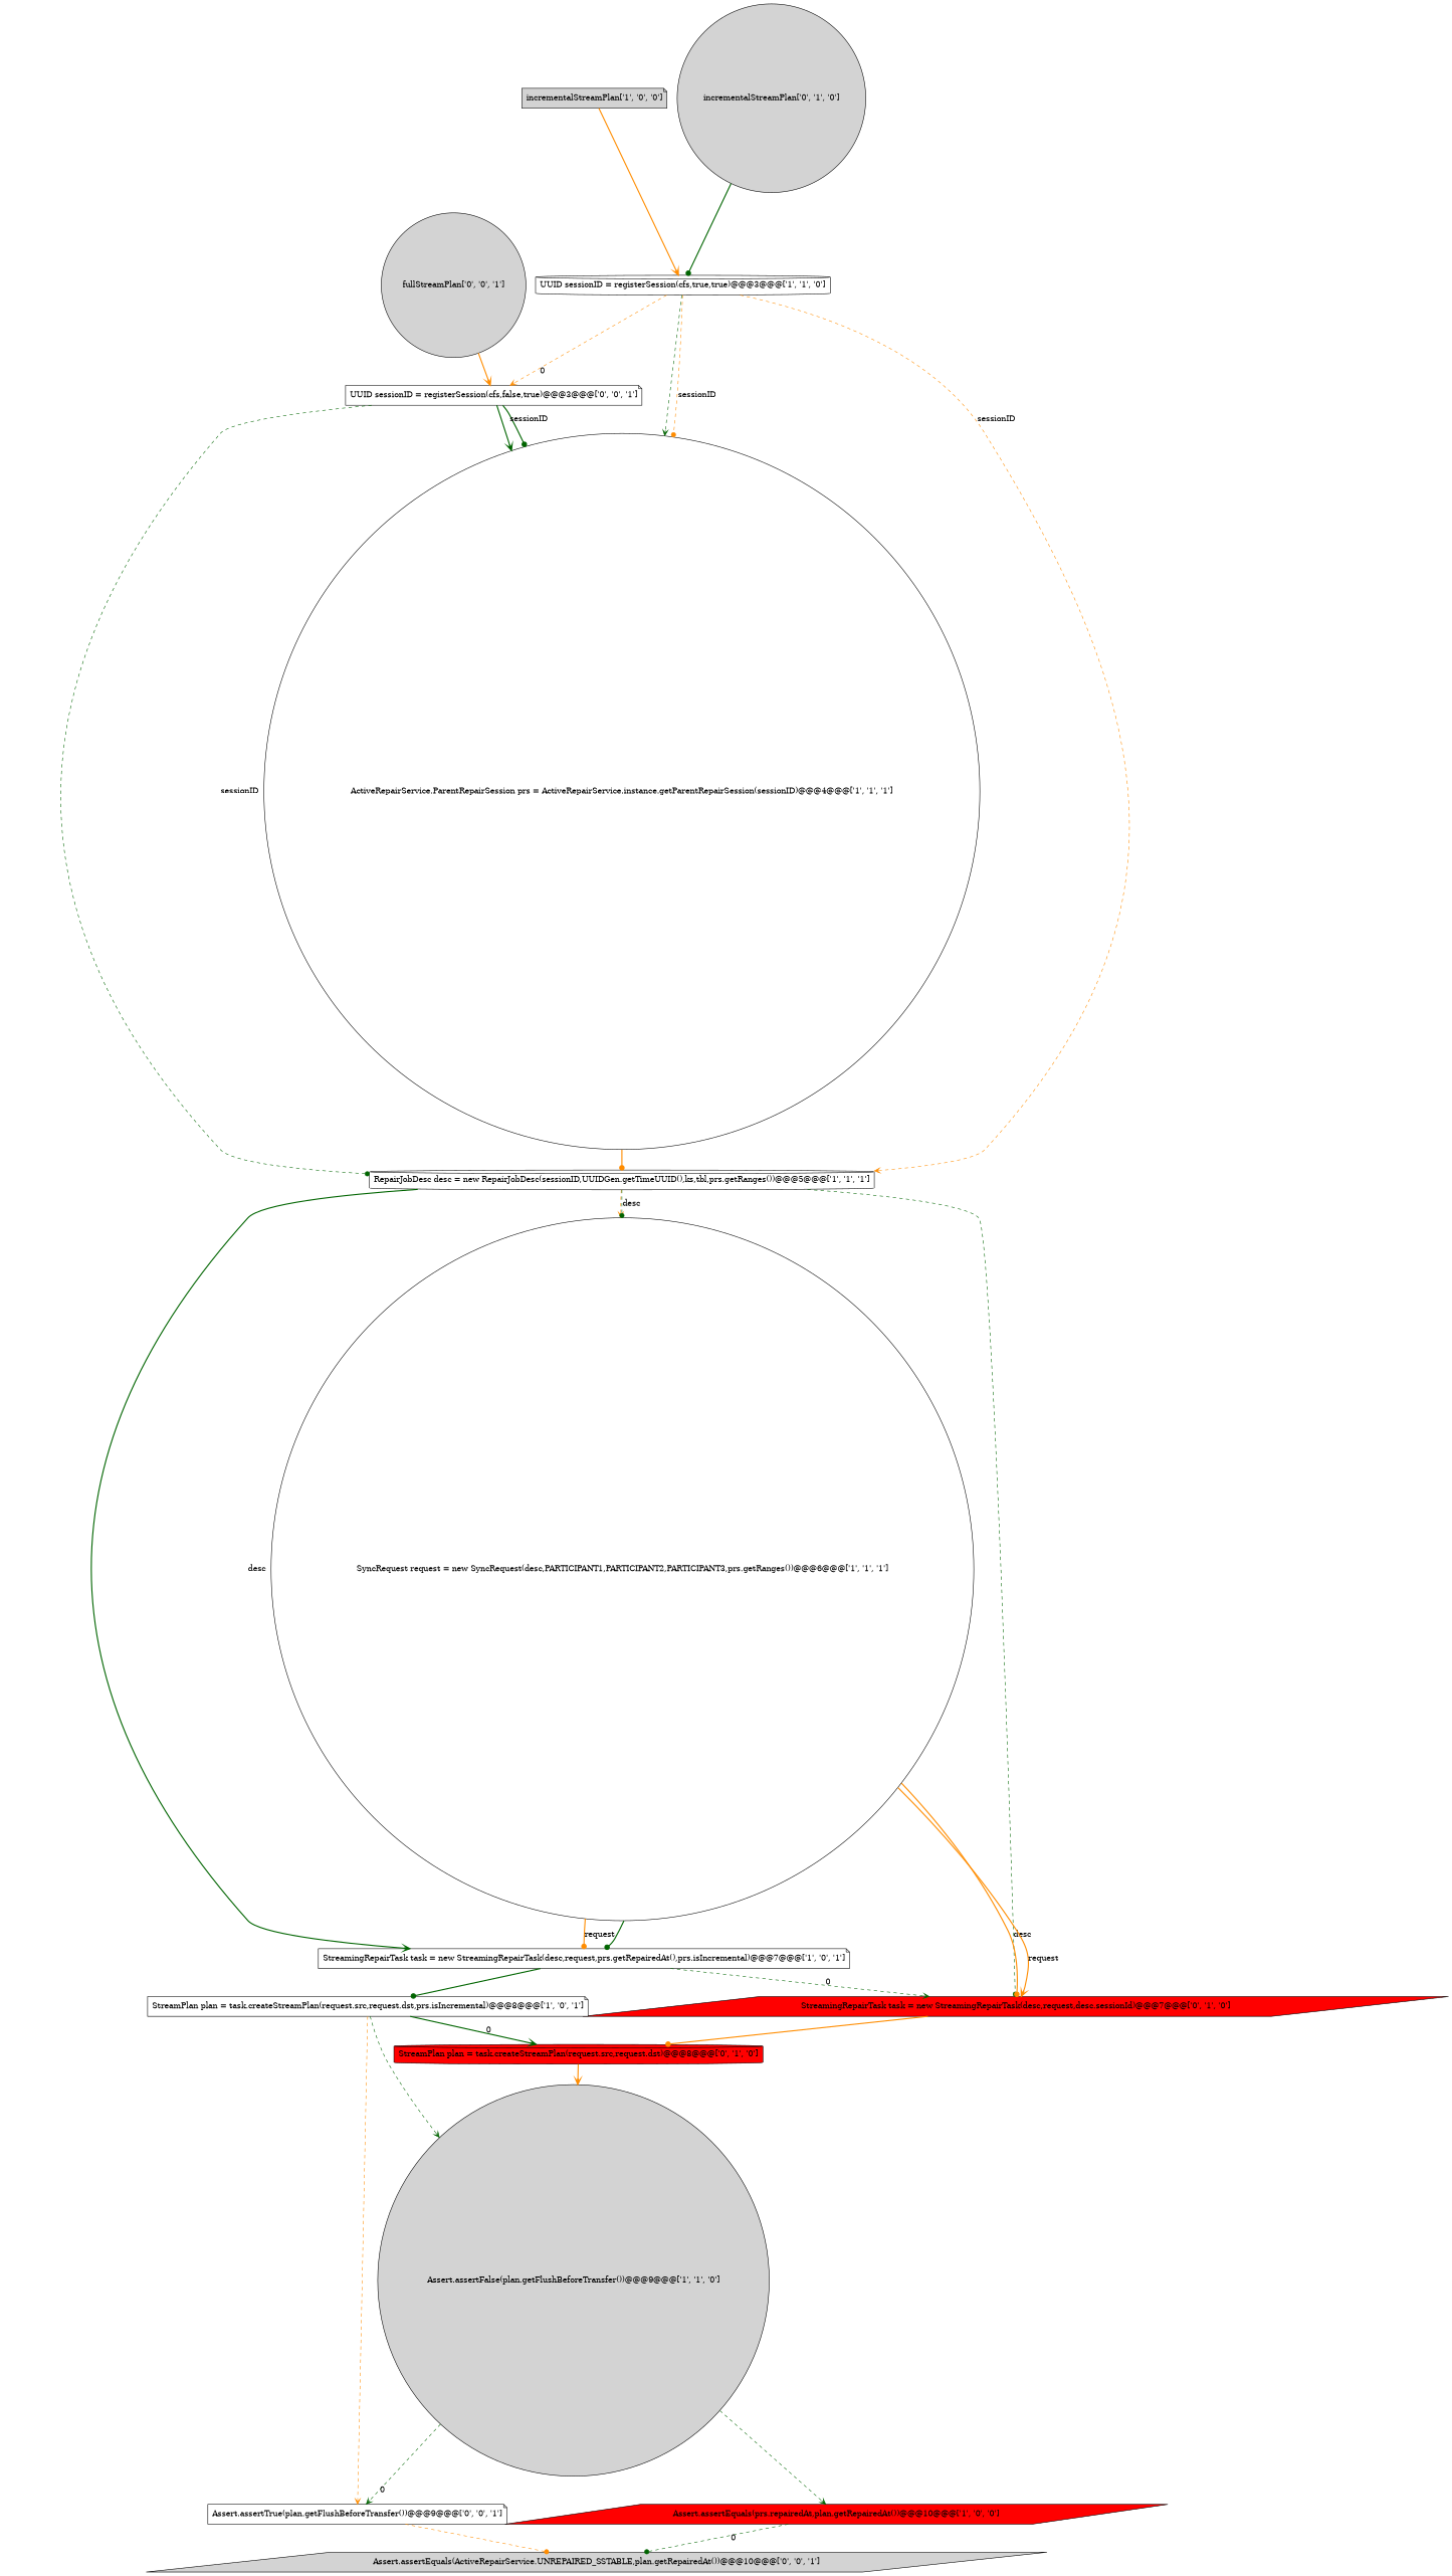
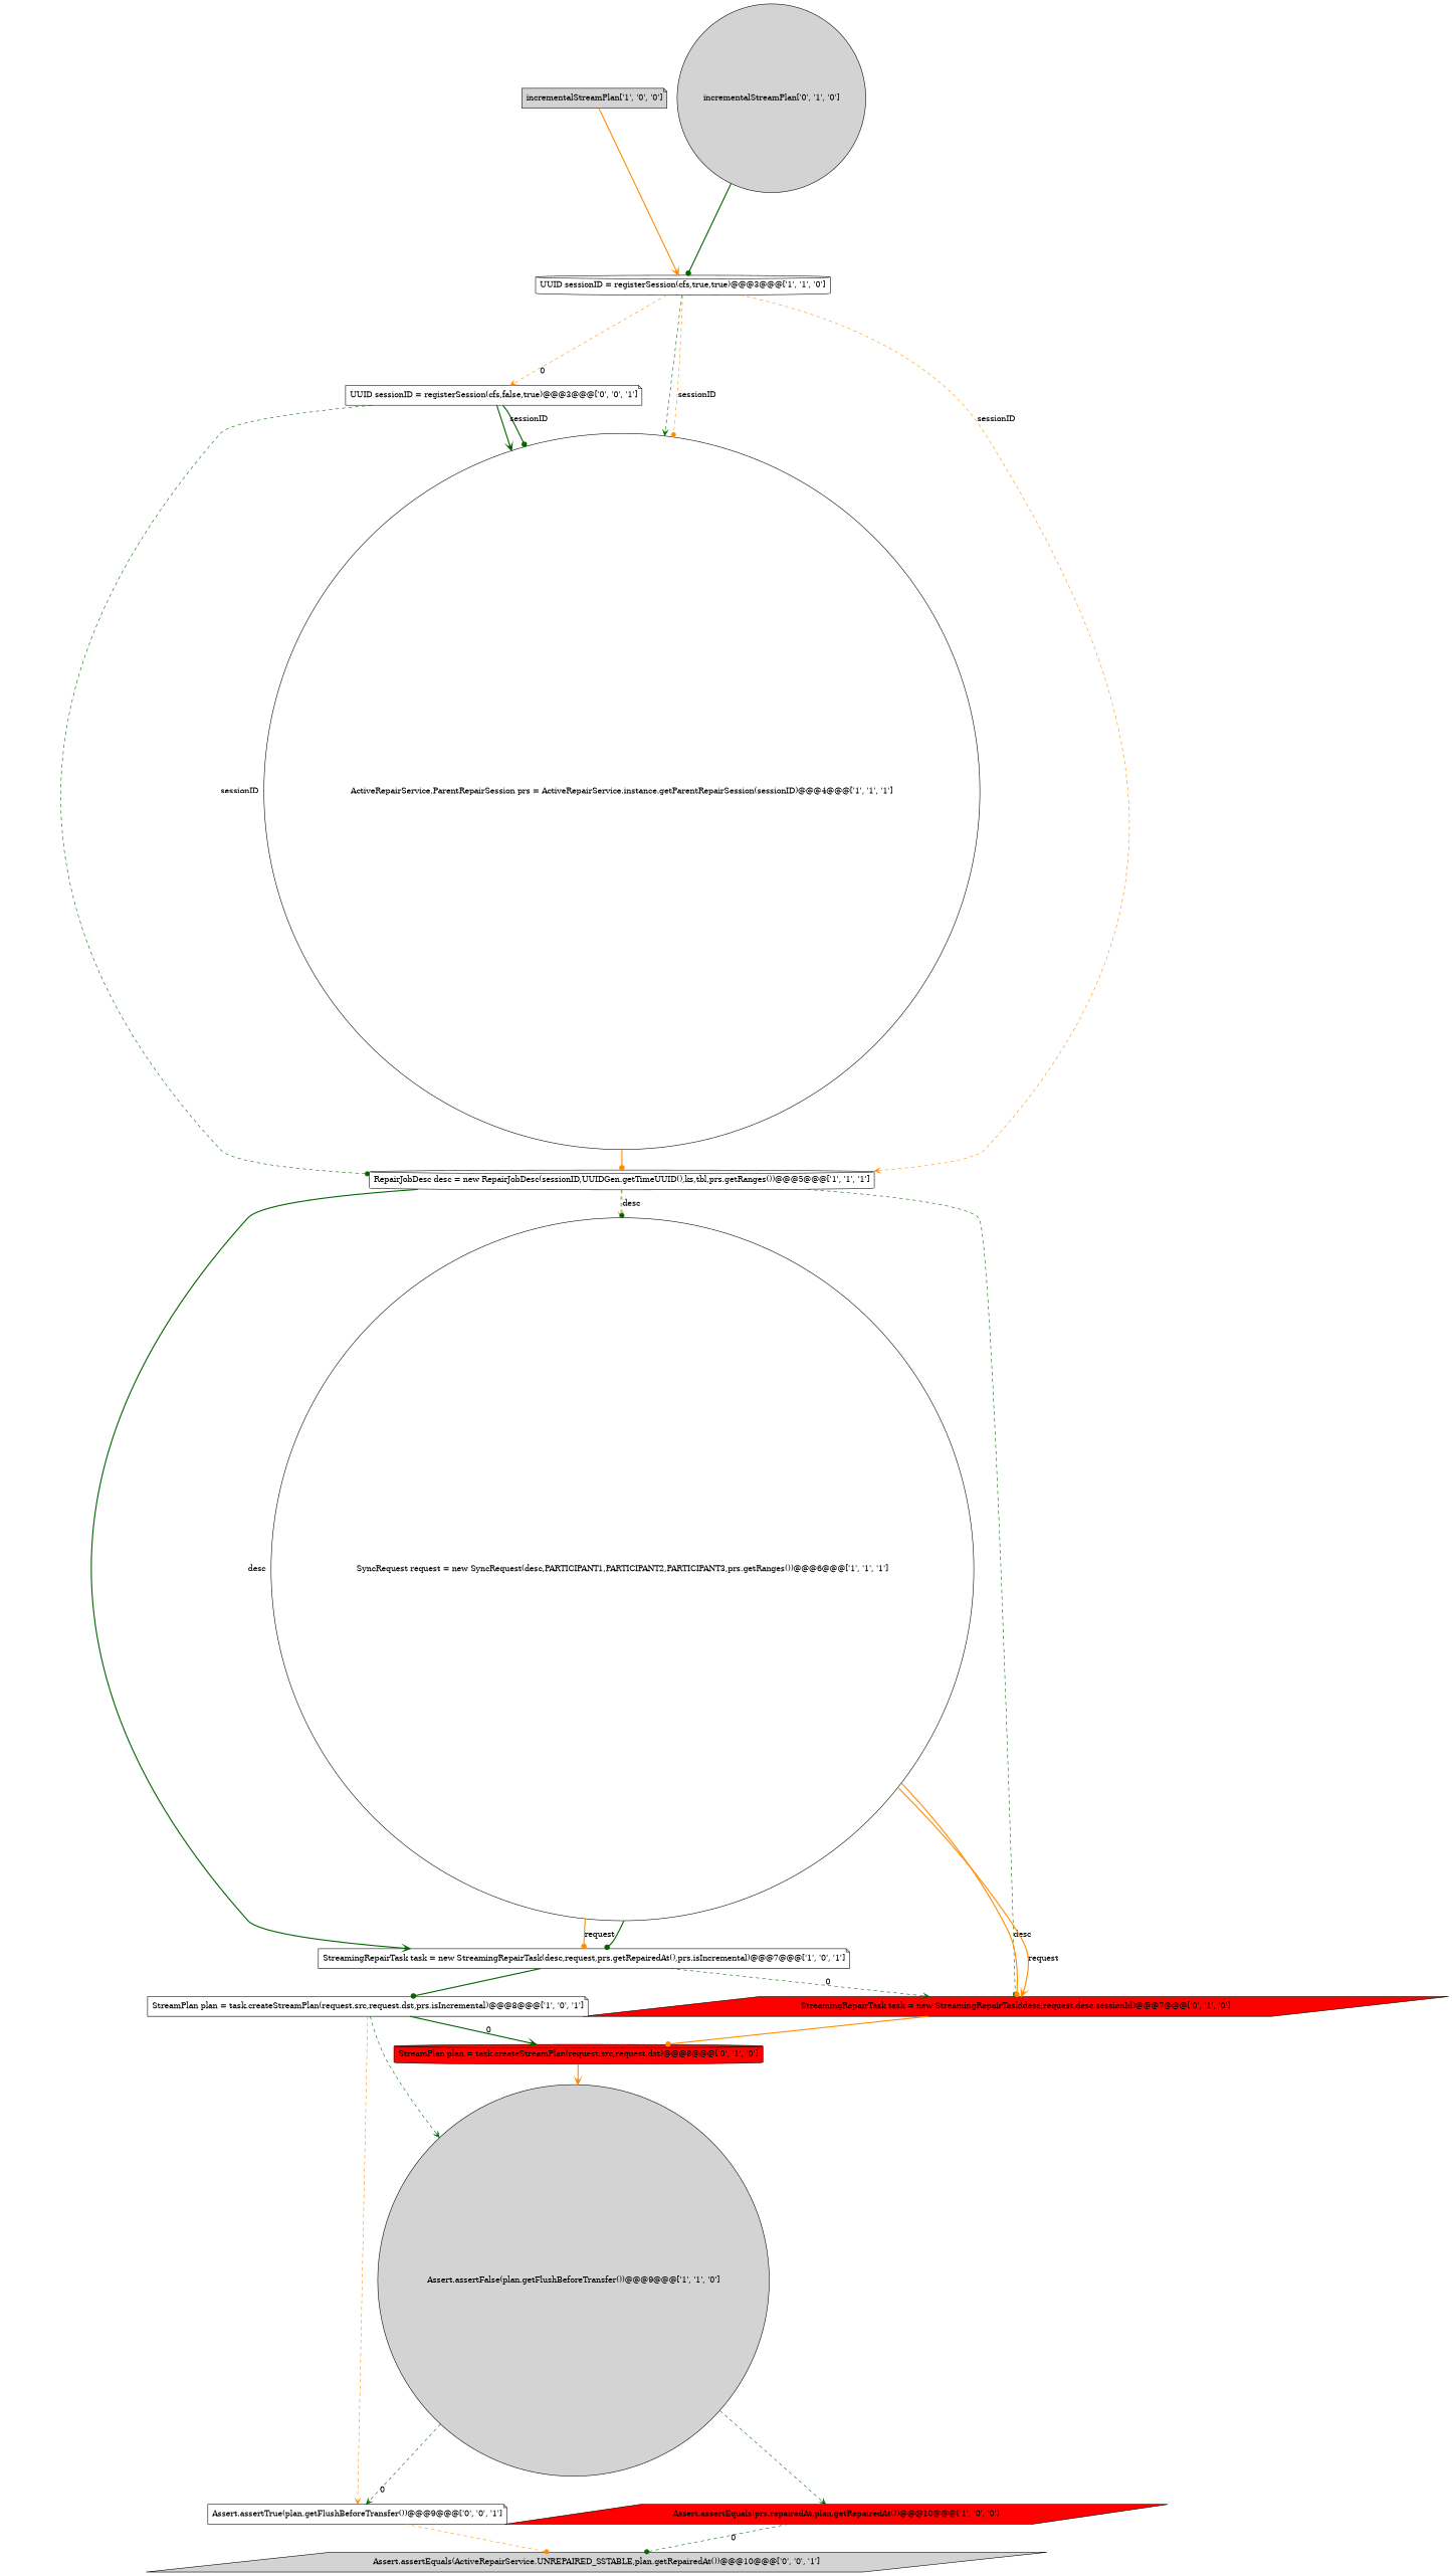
  digraph {
    node [fillcolor=white shape=note style=filled]
    edge [style=dashed color=darkgreen arrowhead=vee]
    n1 [label="Assert.assertTrue(plan.getFlushBeforeTransfer())@@@9@@@['0', '0', '1']"]
    n2 [fillcolor=lightgray label="Assert.assertEquals(ActiveRepairService.UNREPAIRED_SSTABLE,plan.getRepairedAt())@@@10@@@['0', '0', '1']" shape=parallelogram]
    n3 [label="UUID sessionID = registerSession(cfs,false,true)@@@3@@@['0', '0', '1']"]
    n4 [label="RepairJobDesc desc = new RepairJobDesc(sessionID,UUIDGen.getTimeUUID(),ks,tbl,prs.getRanges())@@@5@@@['1', '1', '1']" shape=cylinder]
    n5 [label="ActiveRepairService.ParentRepairSession prs = ActiveRepairService.instance.getParentRepairSession(sessionID)@@@4@@@['1', '1', '1']" shape=circle]
    n6 [label="StreamPlan plan = task.createStreamPlan(request.src,request.dst,prs.isIncremental)@@@8@@@['1', '0', '1']"]
    n7 [fillcolor=lightgray label="Assert.assertFalse(plan.getFlushBeforeTransfer())@@@9@@@['1', '1', '0']" shape=circle]
    n8 [fillcolor=red label="StreamPlan plan = task.createStreamPlan(request.src,request.dst)@@@8@@@['0', '1', '0']" shape=cylinder]
    n9 [label="StreamingRepairTask task = new StreamingRepairTask(desc,request,prs.getRepairedAt(),prs.isIncremental)@@@7@@@['1', '0', '1']"]
    n10 [fillcolor=red label="StreamingRepairTask task = new StreamingRepairTask(desc,request,desc.sessionId)@@@7@@@['0', '1', '0']" shape=parallelogram]
    n11 [fillcolor=lightgray label="incrementalStreamPlan['1', '0', '0']"]
    n12 [label="UUID sessionID = registerSession(cfs,true,true)@@@3@@@['1', '1', '0']" shape=cylinder]
    n13 [label="SyncRequest request = new SyncRequest(desc,PARTICIPANT1,PARTICIPANT2,PARTICIPANT3,prs.getRanges())@@@6@@@['1', '1', '1']" shape=circle]
    n14 [fillcolor=red label="Assert.assertEquals(prs.repairedAt,plan.getRepairedAt())@@@10@@@['1', '0', '0']" shape=parallelogram]
-   n15 [fillcolor=lightgray label="fullStreamPlan['0', '0', '1']" shape=circle]
    n16 [fillcolor=lightgray label="incrementalStreamPlan['0', '1', '0']" shape=circle]
    n1 -> n2 [color=darkorange arrowhead=dot]
    n3 -> n4 [label=sessionID arrowhead=dot]
    n3 -> n5 [style=bold]
    n3 -> n5 [label=sessionID style=bold arrowhead=dot]
    n4 -> n9 [label=desc style=bold]
    n4 -> n10 [label=desc arrowhead=dot]
    n4 -> n13 [color=darkorange]
    n4 -> n13 [label=desc arrowhead=dot]
    n5 -> n4 [style=bold color=darkorange arrowhead=dot]
    n6 -> n1 [color=darkorange]
    n6 -> n7
    n6 -> n8 [label=0 style=bold]
    n7 -> n1 [label=0]
    n7 -> n14
    n8 -> n7 [style=bold color=darkorange]
    n9 -> n6 [style=bold arrowhead=dot]
    n9 -> n10 [label=0]
    n10 -> n8 [style=bold color=darkorange arrowhead=dot]
    n11 -> n12 [style=bold color=darkorange]
    n12 -> n3 [label=0 color=darkorange]
    n12 -> n4 [label=sessionID color=darkorange]
    n12 -> n5
    n12 -> n5 [label=sessionID color=darkorange arrowhead=dot]
    n13 -> n9 [label=request style=bold color=darkorange arrowhead=dot]
    n13 -> n9 [style=bold arrowhead=dot]
    n13 -> n10 [style=bold color=darkorange arrowhead=dot]
    n13 -> n10 [label=request style=bold color=darkorange]
    n14 -> n2 [label=0 arrowhead=dot]
-   n15 -> n3 [style=bold color=darkorange]
    n16 -> n12 [style=bold arrowhead=dot]
  }
